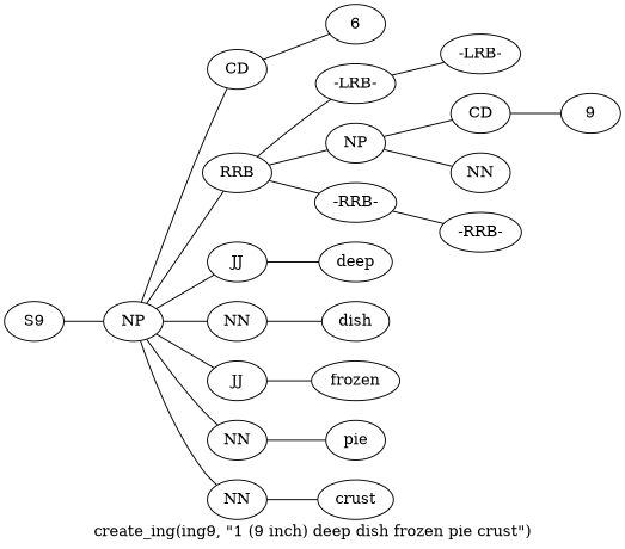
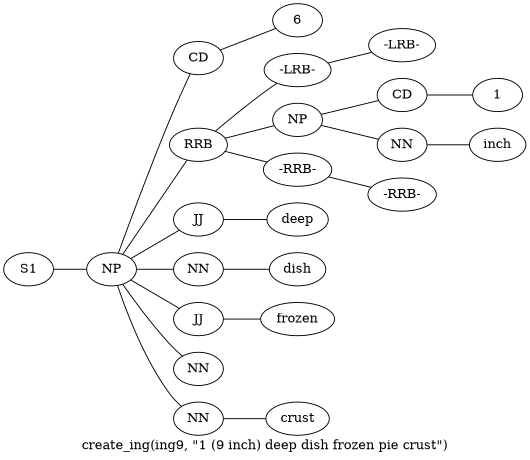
  graph {
    label="create_ing(ing9, \"1 (9 inch) deep dish frozen pie crust\")"
    rankdir=LR
-   n1 [label=S9]
+   n1 [label=S1]
    n2 [label=NP]
    n3 [label=CD]
    n4 [label=RRB]
    n5 [label=JJ]
    n6 [label=NN]
    n7 [label=JJ]
    n8 [label=NN]
    n9 [label=NN]
    n10 [label=6]
    n11 [label="-LRB-"]
    n12 [label=NP]
    n13 [label="-RRB-"]
    n14 [label=deep]
    n15 [label=dish]
    n16 [label=frozen]
-   n17 [label=pie]
    n18 [label=crust]
    n19 [label="-LRB-"]
    n20 [label=CD]
    n21 [label=NN]
    n22 [label="-RRB-"]
-   n23 [label=9]
+   n23 [label=1]
+   n24 [label=inch]
    n1 -- n2
    n2 -- n3
    n2 -- n4
    n2 -- n5
    n2 -- n6
    n2 -- n7
    n2 -- n8
    n2 -- n9
    n3 -- n10
    n4 -- n11
    n4 -- n12
    n4 -- n13
    n5 -- n14
    n6 -- n15
    n7 -- n16
-   n8 -- n17
    n9 -- n18
    n11 -- n19
    n12 -- n20
    n12 -- n21
    n13 -- n22
    n20 -- n23
+   n21 -- n24
  }
